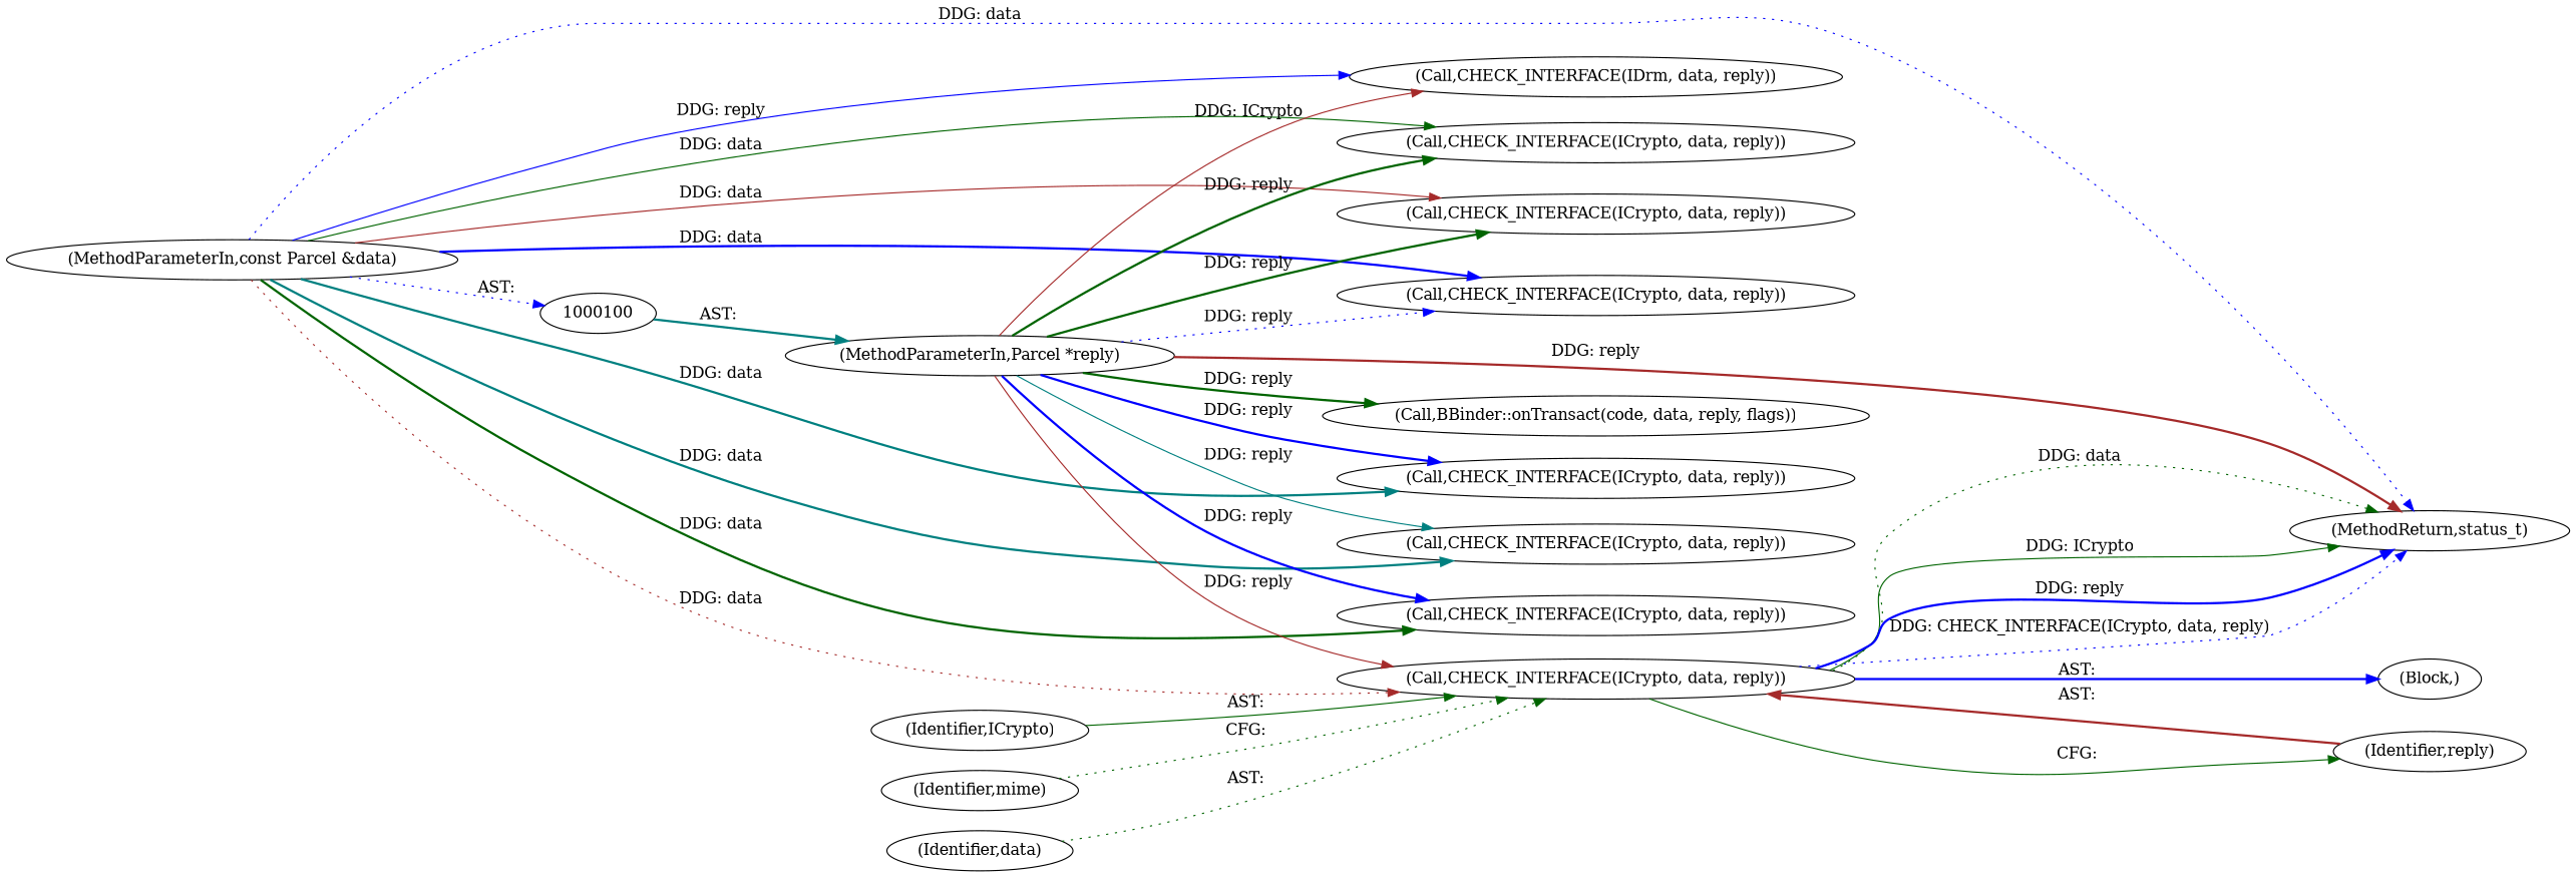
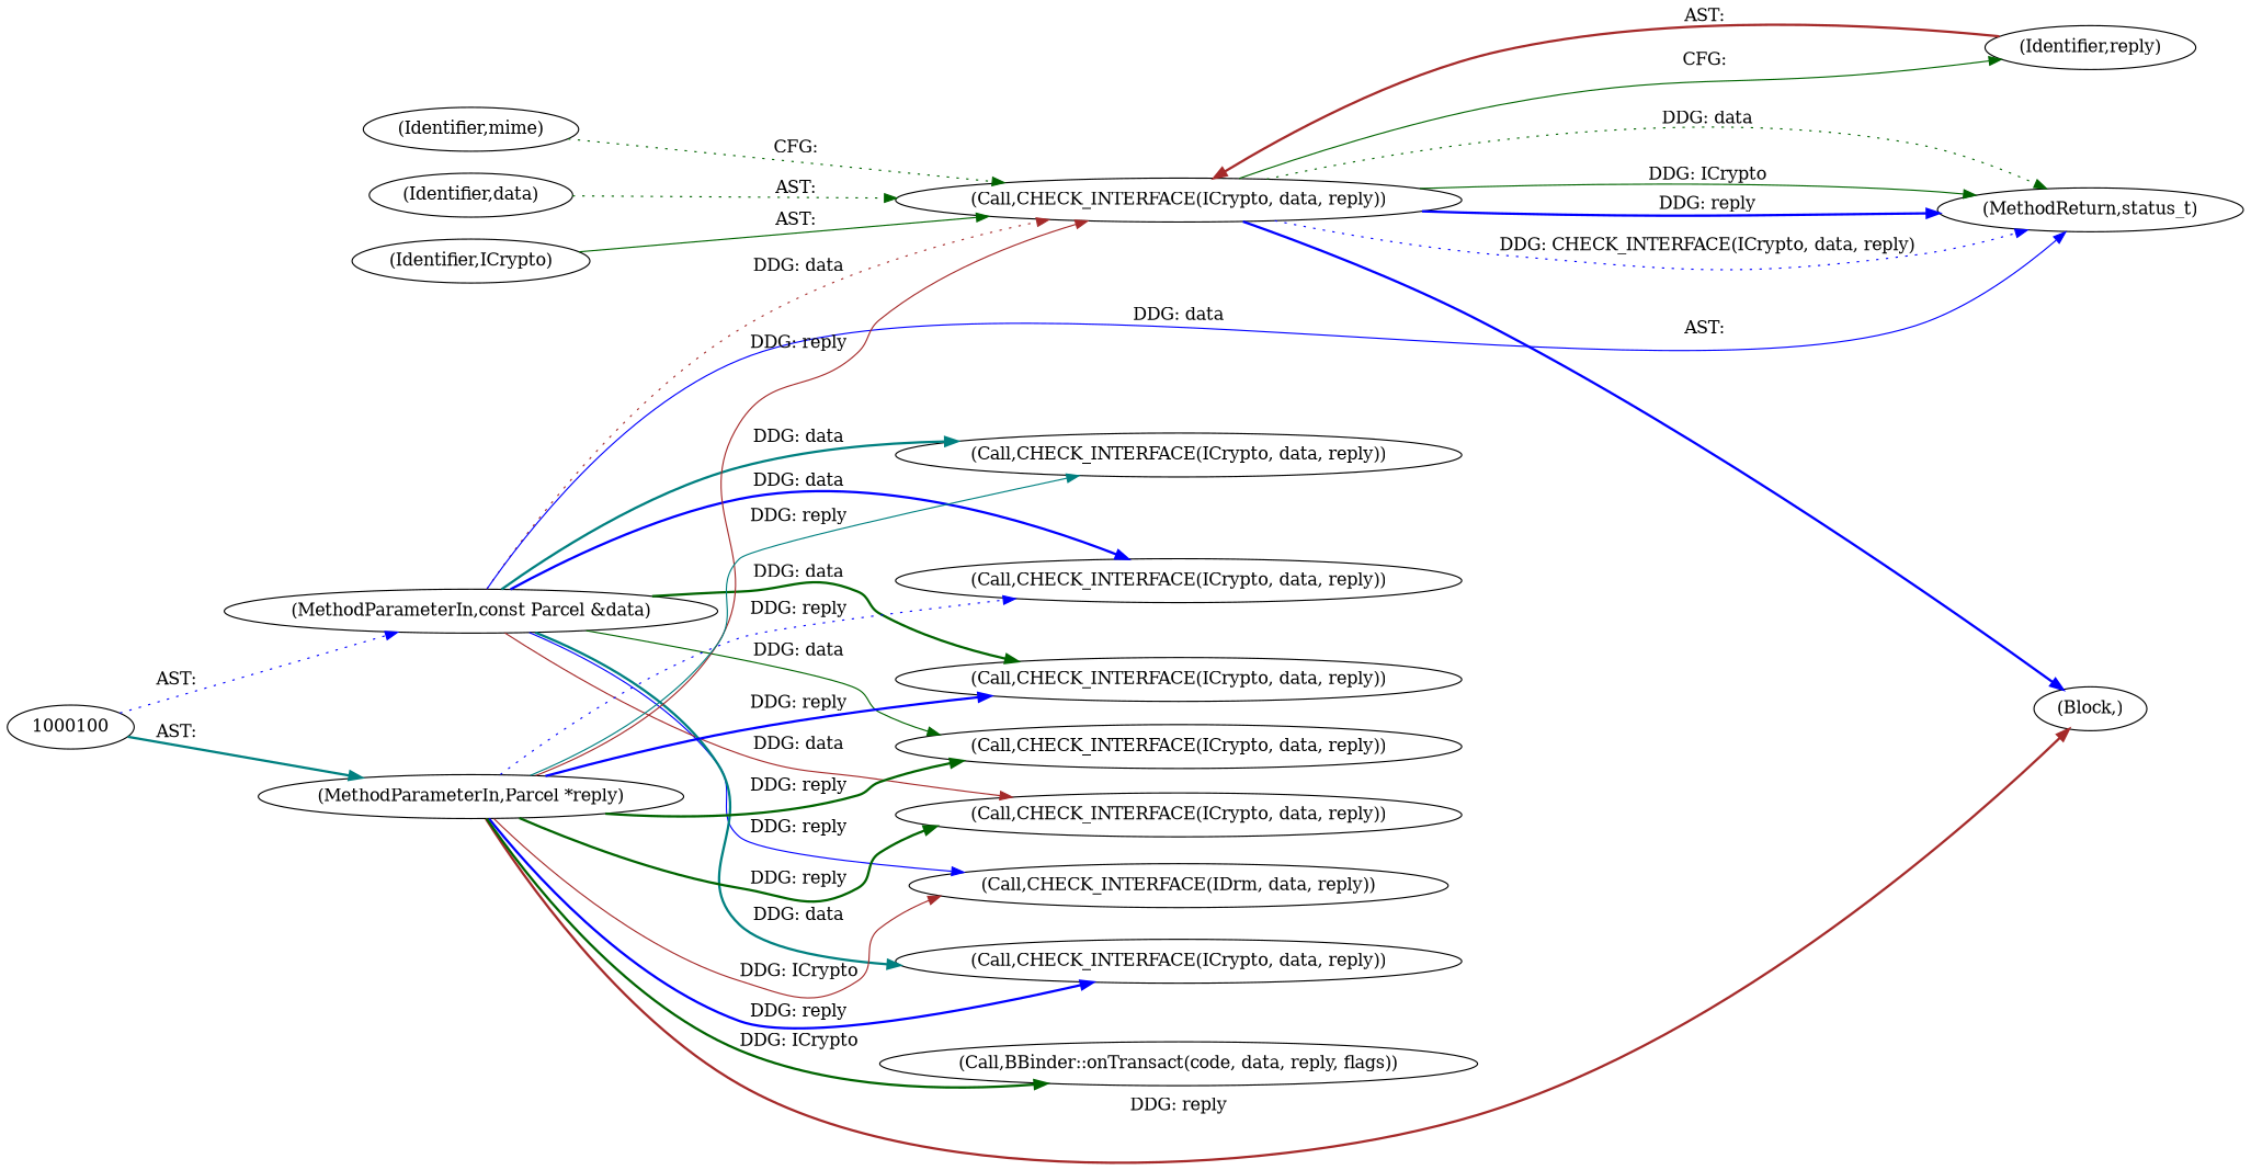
  digraph {
    rankdir=LR
    edge [color=darkgreen style=bold]
    n1 [label="(Call,CHECK_INTERFACE(ICrypto, data, reply))"]
    n2 [label="(MethodReturn,status_t)"]
    n3 [label="(Block,)"]
    n4 [label="(Identifier,reply)"]
    n5 [label="(MethodParameterIn,const Parcel &data)"]
    n6 [label="(Call,CHECK_INTERFACE(IDrm, data, reply))"]
    n7 [label="(Call,CHECK_INTERFACE(ICrypto, data, reply))"]
    n8 [label="(Call,CHECK_INTERFACE(ICrypto, data, reply))"]
    n9 [label="(Call,CHECK_INTERFACE(ICrypto, data, reply))"]
    n10 [label="(Call,CHECK_INTERFACE(ICrypto, data, reply))"]
    n11 [label="(Call,CHECK_INTERFACE(ICrypto, data, reply))"]
    n12 [label="(Call,CHECK_INTERFACE(ICrypto, data, reply))"]
    1000100
    n14 [label="(Call,BBinder::onTransact(code, data, reply, flags))"]
    n15 [label="(MethodParameterIn,Parcel *reply)"]
    n16 [label="(Identifier,mime)"]
    n17 [label="(Identifier,data)"]
    n18 [label="(Identifier,ICrypto)"]
    n1 -> n2 [color=blue label="DDG: CHECK_INTERFACE(ICrypto, data, reply)" style=dotted]
    n1 -> n2 [label="DDG: data" style=dotted]
    n1 -> n2 [label="DDG: ICrypto" style=solid]
    n1 -> n2 [color=blue label="DDG: reply"]
    n1 -> n3 [color=blue label="AST: "]
    n1 -> n4 [label="CFG: " style=solid]
    n4 -> n1 [color=brown label="AST: "]
    n5 -> n1 [color=brown label="DDG: data" style=dotted]
-   n5 -> n2 [color=blue label="DDG: data" style=dotted]
+   n5 -> n2 [color=blue label="DDG: data" style=solid]
    n5 -> n6 [color=blue label="DDG: reply" style=solid]
    n5 -> n7 [label="DDG: data" style=solid]
    n5 -> n8 [color=brown label="DDG: data" style=solid]
    n5 -> n9 [color=blue label="DDG: data"]
    n5 -> n10 [color=teal label="DDG: data"]
    n5 -> n11 [color=teal label="DDG: data"]
    n5 -> n12 [label="DDG: data"]
-   n5 -> 1000100 [color=blue label="AST: " style=dotted]
+   1000100 -> n5 [color=blue label="AST: " style=dotted]
    1000100 -> n15 [color=teal label="AST: "]
    n15 -> n1 [color=brown label="DDG: reply" style=solid]
-   n15 -> n2 [color=brown label="DDG: reply"]
+   n15 -> n3 [color=brown label="DDG: reply"]
    n15 -> n6 [color=brown label="DDG: ICrypto" style=solid]
    n15 -> n7 [label="DDG: reply"]
    n15 -> n8 [label="DDG: reply"]
    n15 -> n9 [color=blue label="DDG: reply" style=dotted]
    n15 -> n10 [color=blue label="DDG: reply"]
    n15 -> n11 [color=teal label="DDG: reply" style=solid]
    n15 -> n12 [color=blue label="DDG: reply"]
-   n15 -> n14 [label="DDG: reply"]
+   n15 -> n14 [label="DDG: ICrypto"]
    n16 -> n1 [label="CFG: " style=dotted]
    n17 -> n1 [label="AST: " style=dotted]
    n18 -> n1 [label="AST: " style=solid]
  }
